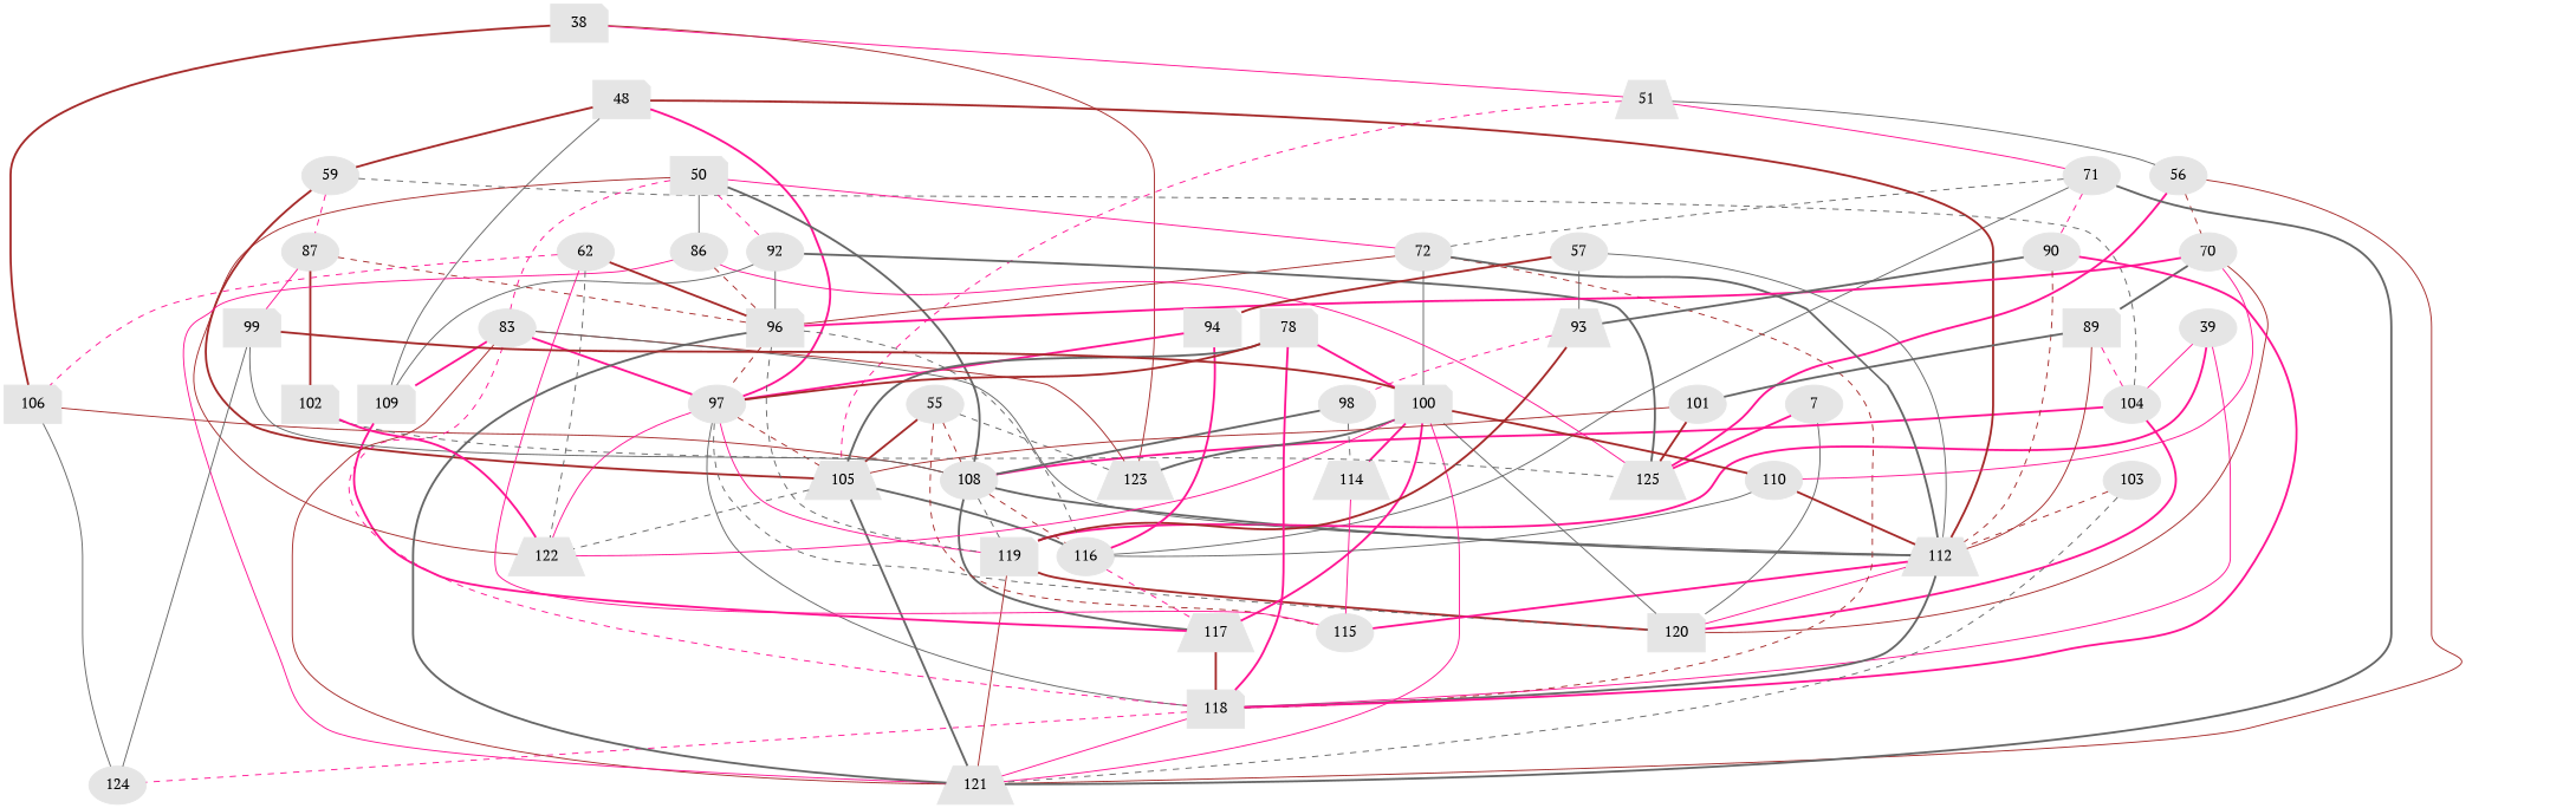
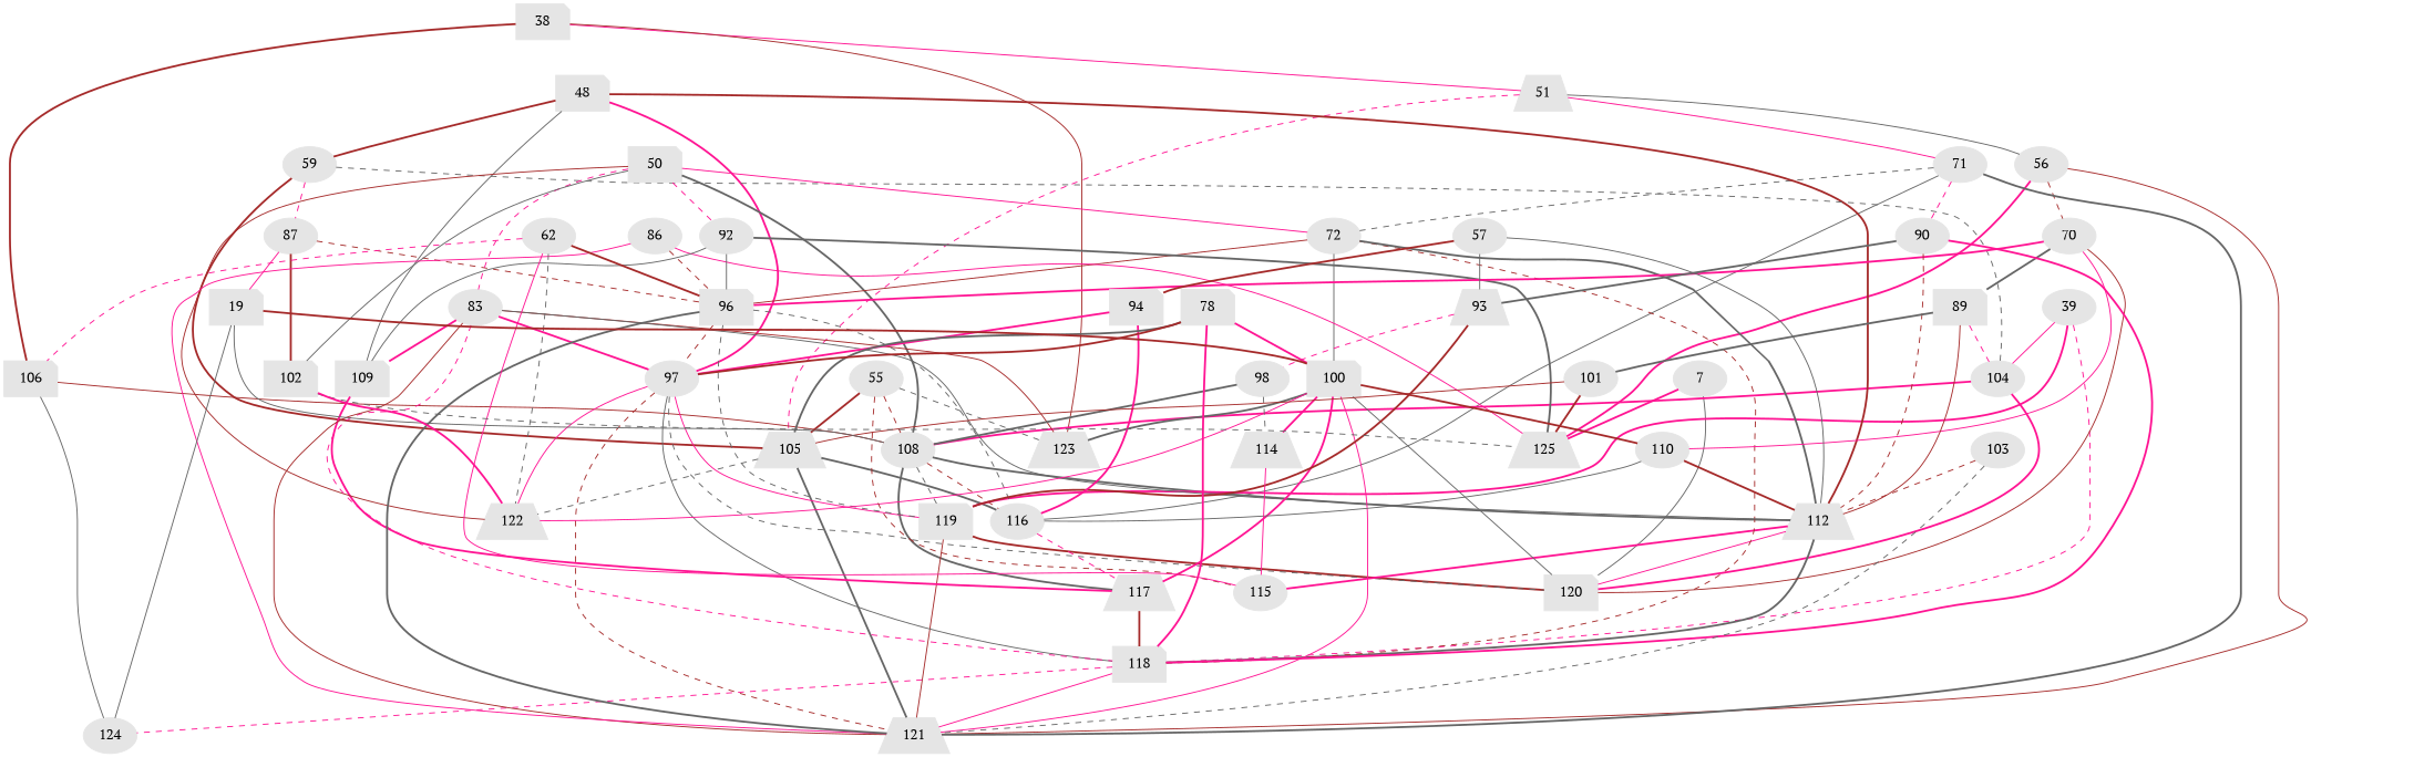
  graph {
    fontname="PT Serif"
    node [color=gray90 fontname="PT Serif" shape=ellipse style=filled]
    edge [color=deeppink fontname="PT Serif" style=bold]
    120 [shape=note super="+25+60"]
    7
    125 [shape=trapezium super="+2+58"]
    38 [shape=note]
    51 [shape=trapezium]
    106 [shape=note super="+26+42"]
    123 [shape=trapezium]
    56
    71 [super="+69"]
    105 [shape=trapezium super="+45+46+52+91"]
    108 [super="+59+49"]
    124
    104 [super="+14"]
    39
    118 [shape=note super="+41+68+67"]
    119 [shape=note super="+80"]
    121 [shape=trapezium super="+37+107+111"]
    48 [shape=note]
    n19 [label=59]
    97 [super="+65+74"]
    109 [shape=note]
    112 [shape=trapezium super="+76"]
    87
    122 [shape=trapezium super="+113"]
    117 [shape=trapezium super="+10+63"]
    115
    50 [shape=note super="+6+13"]
    72 [super="+8+19+53"]
    83 [super="+66"]
    86
    92
    96 [shape=note super="+1+85+15+75+81"]
    100 [shape=note super="+73"]
    116 [super="+64"]
    70 [super="+44"]
    90
    55
    89 [shape=note]
    110
    93 [shape=trapezium super="+84"]
    98
    57
    94 [shape=note]
    62
    101
    114 [shape=trapezium]
    78 [shape=note]
-   99 [shape=note]
+   99 [shape=note label=19]
    102 [shape=note]
    103
    7 -- 120 [color=gray40 style=solid]
    7 -- 125 [weight=3]
    38 -- 51 [style=solid]
    38 -- 106 [color=brown weight=2]
    38 -- 123 [color=brown style=solid]
    51 -- 56 [color=gray40 style=solid]
    51 -- 71 [style=solid]
    51 -- 105 [style=dashed]
    106 -- 108 [color=brown style=solid weight=2]
    106 -- 124 [color=gray40 style=solid weight=2]
    56 -- 125
    56 -- 121 [color=brown style=solid]
    56 -- 70 [color=brown style=dashed]
    71 -- 121 [color=gray40 weight=4]
    71 -- 72 [color=gray40 style=dashed]
    71 -- 116 [color=gray40 style=solid]
    71 -- 90 [style=dashed]
    105 -- 121 [color=gray40 weight=3]
    105 -- 122 [color=gray40 style=dashed weight=2]
    105 -- 116 [color=gray40 weight=4]
    108 -- 119 [color=gray40 style=dashed]
    108 -- 112 [color=gray40 weight=3]
    108 -- 117 [color=gray40]
    108 -- 116 [color=brown style=dashed]
    104 -- 120
    104 -- 108
    39 -- 104 [style=solid weight=2]
-   39 -- 118 [style=solid]
+   39 -- 118 [style=dashed]
    39 -- 119
    118 -- 124 [style=dashed]
    118 -- 121 [style=solid]
    119 -- 120 [color=brown]
    119 -- 121 [color=brown style=solid]
    48 -- n19 [color=brown]
    48 -- 97
    48 -- 109 [color=gray40 style=solid]
    48 -- 112 [color=brown]
    n19 -- 105 [color=brown]
    n19 -- 104 [color=gray40 style=dashed]
    n19 -- 87 [style=dashed]
    97 -- 120 [color=gray40 style=dashed]
    97 -- 118 [color=gray40 style=solid]
    97 -- 119 [style=solid weight=2]
-   97 -- 105 [color=brown style=dashed weight=2]
+   97 -- 121 [color=brown style=dashed weight=2]
    97 -- 122 [style=solid weight=2]
    109 -- 117
    112 -- 120 [style=solid]
    112 -- 118 [color=gray40]
    112 -- 115
    87 -- 96 [color=brown style=dashed]
    87 -- 99 [style=solid]
    87 -- 102 [color=brown]
    117 -- 118 [color=brown weight=3]
    50 -- 108 [color=gray40 weight=2]
    50 -- 122 [color=brown style=solid]
    50 -- 72 [style=solid]
    50 -- 83 [style=dashed weight=2]
-   50 -- 86 [color=gray40 style=solid]
+   50 -- 102 [color=gray40 style=solid]
    50 -- 92 [style=dashed]
    72 -- 118 [color=brown style=dashed weight=2]
    72 -- 112 [color=gray40]
    72 -- 96 [color=brown style=solid weight=3]
    72 -- 100 [color=gray40 style=solid weight=2]
    83 -- 123 [color=brown style=solid]
    83 -- 118 [style=dashed]
    83 -- 121 [color=brown style=solid]
    83 -- 97
    83 -- 109
    83 -- 112 [color=gray40 style=solid]
    86 -- 125 [style=solid]
    86 -- 121 [style=solid]
    86 -- 96 [color=brown style=dashed]
    92 -- 125 [color=gray40]
    92 -- 109 [color=gray40 style=solid]
    92 -- 96 [color=gray40 style=solid]
    96 -- 119 [color=gray40 style=dashed weight=3]
    96 -- 121 [color=gray40 weight=2]
    96 -- 97 [color=brown style=dashed]
    96 -- 116 [color=gray40 style=dashed]
    100 -- 120 [color=gray40 style=solid weight=2]
    100 -- 123 [color=gray40]
    100 -- 121 [style=solid weight=3]
    100 -- 122 [style=solid]
    100 -- 117 [weight=2]
    100 -- 110 [color=brown]
    100 -- 114 [weight=2]
    116 -- 117 [style=dashed]
    70 -- 120 [color=brown style=solid]
    70 -- 96 [weight=2]
    70 -- 89 [color=gray40]
    70 -- 110 [style=solid]
    90 -- 118
    90 -- 112 [color=brown style=dashed]
    90 -- 93 [color=gray40]
    55 -- 123 [color=gray40 style=dashed]
    55 -- 105 [color=brown]
    55 -- 108 [color=brown style=dashed]
    55 -- 115 [color=brown style=dashed]
    89 -- 104 [style=dashed]
    89 -- 112 [color=brown style=solid]
    89 -- 101 [color=gray40]
    110 -- 112 [color=brown]
    110 -- 116 [color=gray40 style=solid]
    93 -- 119 [color=brown]
    93 -- 98 [style=dashed weight=2]
    98 -- 108 [color=gray40]
    98 -- 114 [color=gray40 style=dashed]
    57 -- 112 [color=gray40 style=solid]
    57 -- 93 [color=gray40 style=solid weight=2]
    57 -- 94 [color=brown]
    94 -- 97 [weight=2]
    94 -- 116
    62 -- 106 [style=dashed]
    62 -- 122 [color=gray40 style=dashed]
    62 -- 115 [style=solid]
    62 -- 96 [color=brown]
    101 -- 125 [color=brown weight=2]
    101 -- 105 [color=brown style=solid]
    114 -- 115 [style=solid]
    78 -- 105 [color=gray40]
    78 -- 118
    78 -- 97 [color=brown]
    78 -- 100
    99 -- 108 [color=gray40 style=solid]
    99 -- 124 [color=gray40 style=solid]
    99 -- 100 [color=brown]
    102 -- 125 [color=gray40 style=dashed weight=2]
    102 -- 122
    103 -- 121 [color=gray40 style=dashed]
    103 -- 112 [color=brown style=dashed weight=3]
  }
